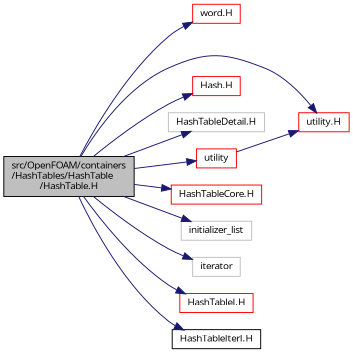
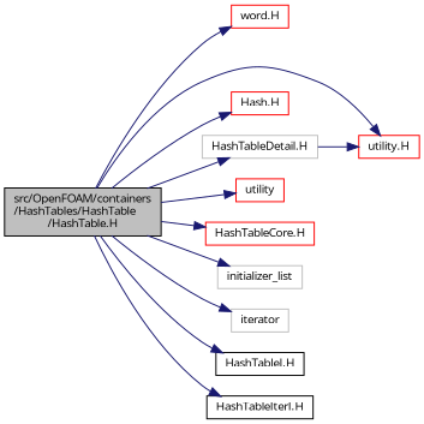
  digraph {
    fontname="Open Sans"
    rankdir=LR
    node [color=red fontname="Open Sans" fontsize=10 shape=record]
    edge [color=midnightblue fontname="Open Sans" fontsize=10 labelfontname=Helvetica labelfontsize=10 style=solid]
    n1 [color=black fillcolor=grey75 fontcolor=black height=0.2 label="src/OpenFOAM/containers\l/HashTables/HashTable\l/HashTable.H" style=filled width=0.4]
    n2 [height=0.2 label="word.H" width=0.4]
    n3 [height=0.2 label="utility.H" width=0.4]
    n4 [height=0.2 label="Hash.H" width=0.4]
    n5 [color=grey75 height=0.2 label="HashTableDetail.H" width=0.4]
    n6 [height=0.2 label=utility width=0.4]
    n7 [height=0.2 label="HashTableCore.H" width=0.4]
    n8 [color=grey75 height=0.2 label=initializer_list width=0.4]
    n9 [color=grey75 height=0.2 label=iterator width=0.4]
-   n10 [height=0.2 label="HashTableI.H" width=0.4]
+   n10 [color=black height=0.2 label="HashTableI.H" width=0.4]
    n11 [color=black height=0.2 label="HashTableIterI.H" width=0.4]
    n1 -> n2
    n1 -> n3
    n1 -> n4
    n1 -> n5
    n1 -> n6
    n1 -> n7
    n1 -> n8
    n1 -> n9
    n1 -> n10
    n1 -> n11
-   n6 -> n3
+   n5 -> n3
  }
